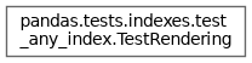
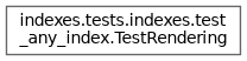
  digraph {
    rankdir=TB
-   n1 [color=grey40 fillcolor=white fontname=Helvetica fontsize=10 height=0.2 label="pandas.tests.indexes.test\l_any_index.TestRendering" shape=box style=filled width=0.4]
+   n1 [color=grey40 fillcolor=white fontname=Helvetica fontsize=10 height=0.2 label="indexes.tests.indexes.test\l_any_index.TestRendering" shape=box style=filled width=0.4]
  }
